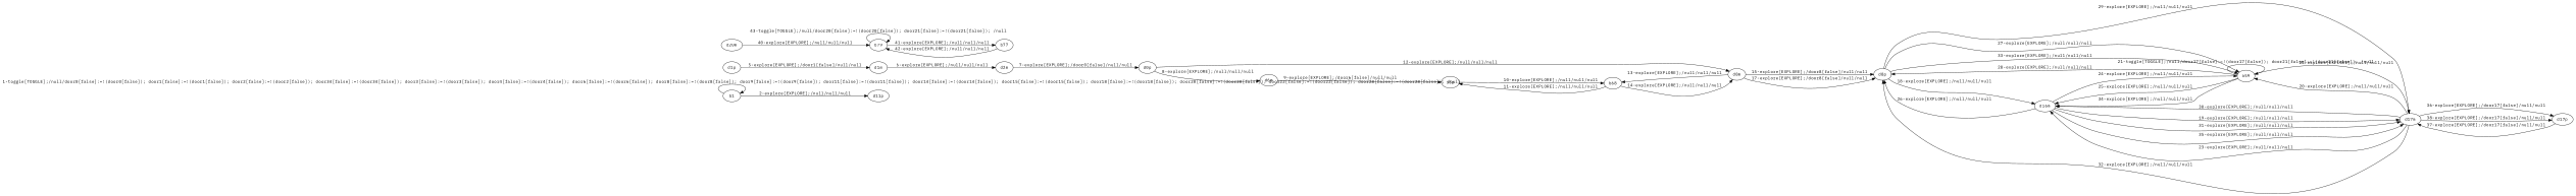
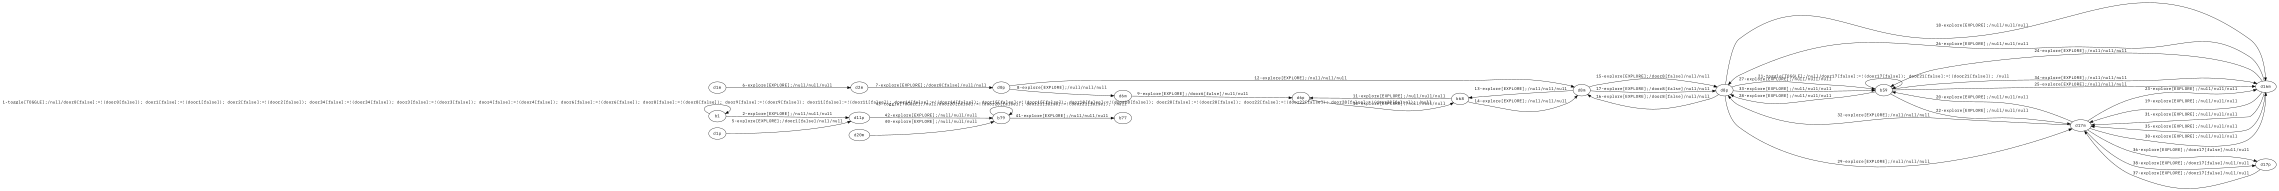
  digraph {
    fontname="IBM Plex Mono"
    rankdir=LR
    node [fontname="IBM Plex Mono"]
    edge [fontname="IBM Plex Mono"]
    b1
    d11p
    d1p
    d1m
    n5 [label=d2m]
    d0p
    d6m
    d8m
    d6p
    n10 [label=b68]
    d8p
    d16m
    d17m
    b59
    d17p
    d20m
    b79
    n18 [label=b77]
    b1 -> b1 [label="1-toggle[TOGGLE];/null/door0[false]:=!(door0[false]); door1[false]:=!(door1[false]); door2[false]:=!(door2[false]); door34[false]:=!(door34[false]); door3[false]:=!(door3[false]); door4[false]:=!(door4[false]); door6[false]:=!(door6[false]); door8[false]:=!(door8[false]); door9[false]:=!(door9[false]); door11[false]:=!(door11[false]); door14[false]:=!(door14[false]); door15[false]:=!(door15[false]); door18[false]:=!(door18[false]); door20[false]:=!(door20[false]); door22[false]:=!(door22[false]); door28[false]:=!(door28[false]); /null"]
    b1 -> d11p [label="2-explore[EXPLORE];/null/null/null"]
-   d1p -> d1m [label="5-explore[EXPLORE];/door1[false]/null/null"]
+   d1p -> d11p [label="5-explore[EXPLORE];/door1[false]/null/null"]
    d1m -> n5 [label="6-explore[EXPLORE];/null/null/null"]
    n5 -> d0p [label="7-explore[EXPLORE];/door0[false]/null/null"]
    d0p -> d6m [label="8-explore[EXPLORE];/null/null/null"]
    d0p -> d8m [label="12-explore[EXPLORE];/null/null/null"]
    d6m -> d6p [label="9-explore[EXPLORE];/door6[false]/null/null"]
    d8m -> n10 [label="13-explore[EXPLORE];/null/null/null"]
    d8m -> d8p [label="15-explore[EXPLORE];/door8[false]/null/null"]
    d8m -> d8p [label="17-explore[EXPLORE];/door8[false]/null/null"]
    d6p -> n10 [label="10-explore[EXPLORE];/null/null/null"]
    n10 -> d8m [label="14-explore[EXPLORE];/null/null/null"]
    n10 -> d6p [label="11-explore[EXPLORE];/null/null/null"]
+   d8p -> d8m [label="16-explore[EXPLORE];/door8[false]/null/null"]
    d8p -> d16m [label="18-explore[EXPLORE];/null/null/null"]
    d8p -> d17m [label="29-explore[EXPLORE];/null/null/null"]
    d8p -> b59 [label="27-explore[EXPLORE];/null/null/null"]
    d8p -> b59 [label="33-explore[EXPLORE];/null/null/null"]
    d16m -> d8p [label="26-explore[EXPLORE];/null/null/null"]
    d16m -> d17m [label="19-explore[EXPLORE];/null/null/null"]
    d16m -> d17m [label="31-explore[EXPLORE];/null/null/null"]
    d16m -> d17m [label="35-explore[EXPLORE];/null/null/null"]
    d16m -> b59 [label="24-explore[EXPLORE];/null/null/null"]
    d17m -> d8p [label="32-explore[EXPLORE];/null/null/null"]
    d17m -> d16m [label="23-explore[EXPLORE];/null/null/null"]
    d17m -> d16m [label="30-explore[EXPLORE];/null/null/null"]
    d17m -> b59 [label="20-explore[EXPLORE];/null/null/null"]
    d17m -> d17p [label="36-explore[EXPLORE];/door17[false]/null/null"]
    d17m -> d17p [label="38-explore[EXPLORE];/door17[false]/null/null"]
    b59 -> d8p [label="28-explore[EXPLORE];/null/null/null"]
    b59 -> d16m [label="25-explore[EXPLORE];/null/null/null"]
    b59 -> d16m [label="34-explore[EXPLORE];/null/null/null"]
    b59 -> d17m [label="22-explore[EXPLORE];/null/null/null"]
    b59 -> b59 [label="21-toggle[TOGGLE];/null/door17[false]:=!(door17[false]); door21[false]:=!(door21[false]); /null"]
    d17p -> d17m [label="37-explore[EXPLORE];/door17[false]/null/null"]
    d20m -> b79 [label="40-explore[EXPLORE];/null/null/null"]
    b79 -> b79 [label="43-toggle[TOGGLE];/null/door20[false]:=!(door20[false]); door21[false]:=!(door21[false]); /null"]
    b79 -> n18 [label="41-explore[EXPLORE];/null/null/null"]
-   n18 -> b79 [label="42-explore[EXPLORE];/null/null/null"]
+   d11p -> b79 [label="42-explore[EXPLORE];/null/null/null"]
  }
